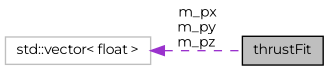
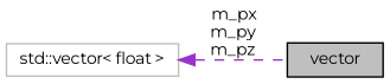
  digraph {
    rankdir=LR
    fontname=Montserrat
    node [fontname=Montserrat fontsize=10 shape=record style=filled]
-   n1 [color=black fillcolor=grey75 fontcolor=black height=0.2 label=thrustFit width=0.4]
+   n1 [color=black fillcolor=grey75 fontcolor=black height=0.2 label=vector width=0.4]
    n2 [color=grey75 fillcolor=white height=0.2 label="std::vector\< float \>" width=0.4]
    n2 -> n1 [color=darkorchid3 dir=back fontname=Montserrat fontsize=10 label=" m_px\nm_py\nm_pz" labelfontname=Helvetica labelfontsize=10 style=dashed]
  }
